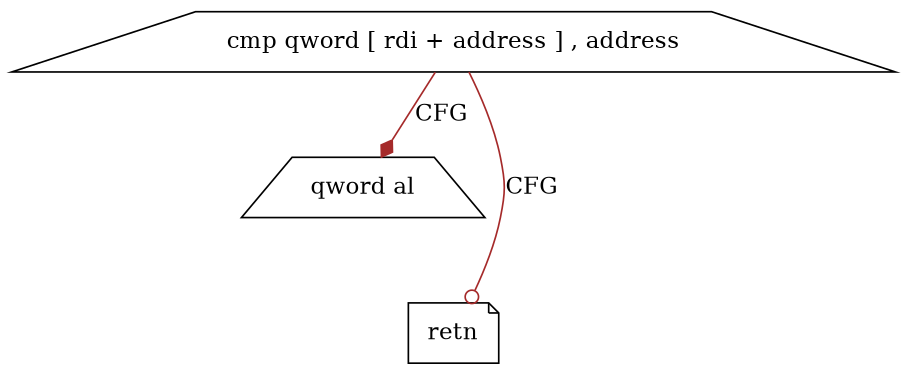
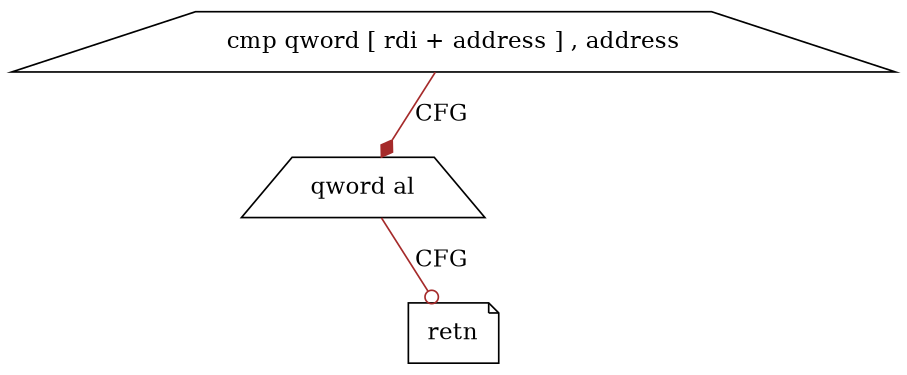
  digraph {
    node [shape=trapezium]
    edge [color=brown style=solid]
    n1 [label="cmp qword [ rdi + address ] , address"]
    n2 [label="qword al"]
    n3 [label=retn shape=note]
    n1 -> n2 [arrowhead=diamond label=CFG]
-   n1 -> n3 [arrowhead=odot label=CFG]
+   n2 -> n3 [arrowhead=odot label=CFG]
  }
